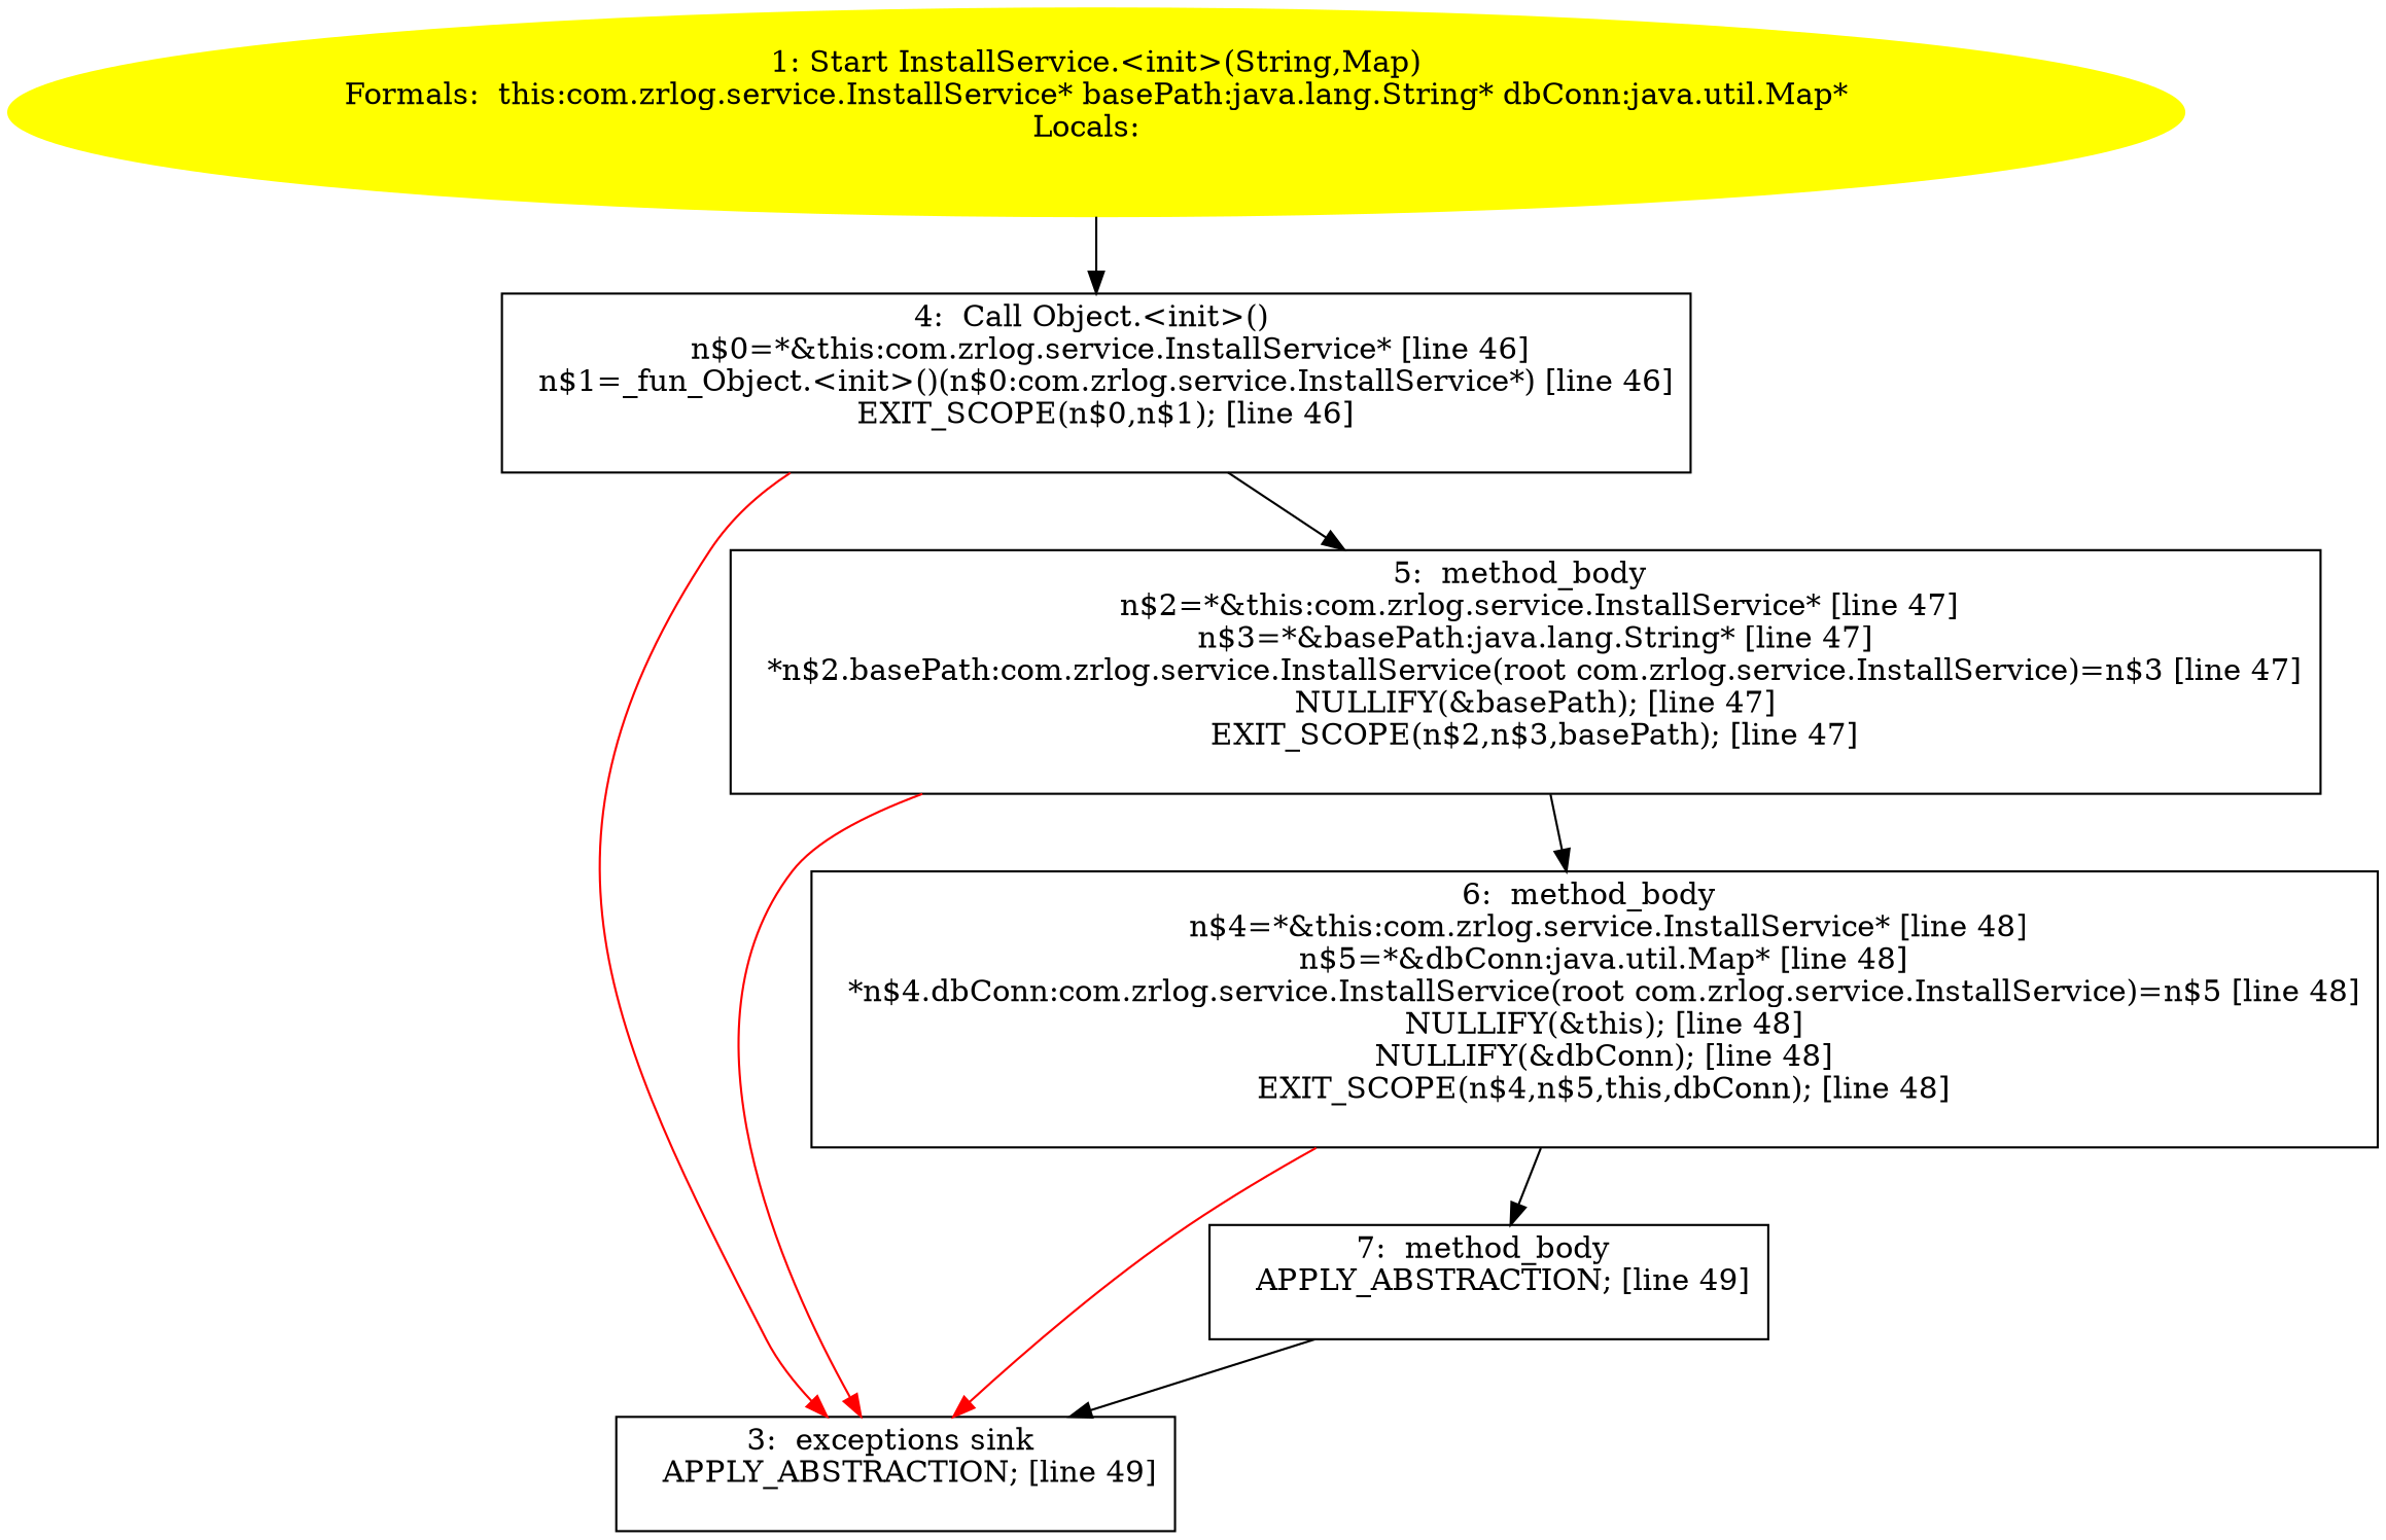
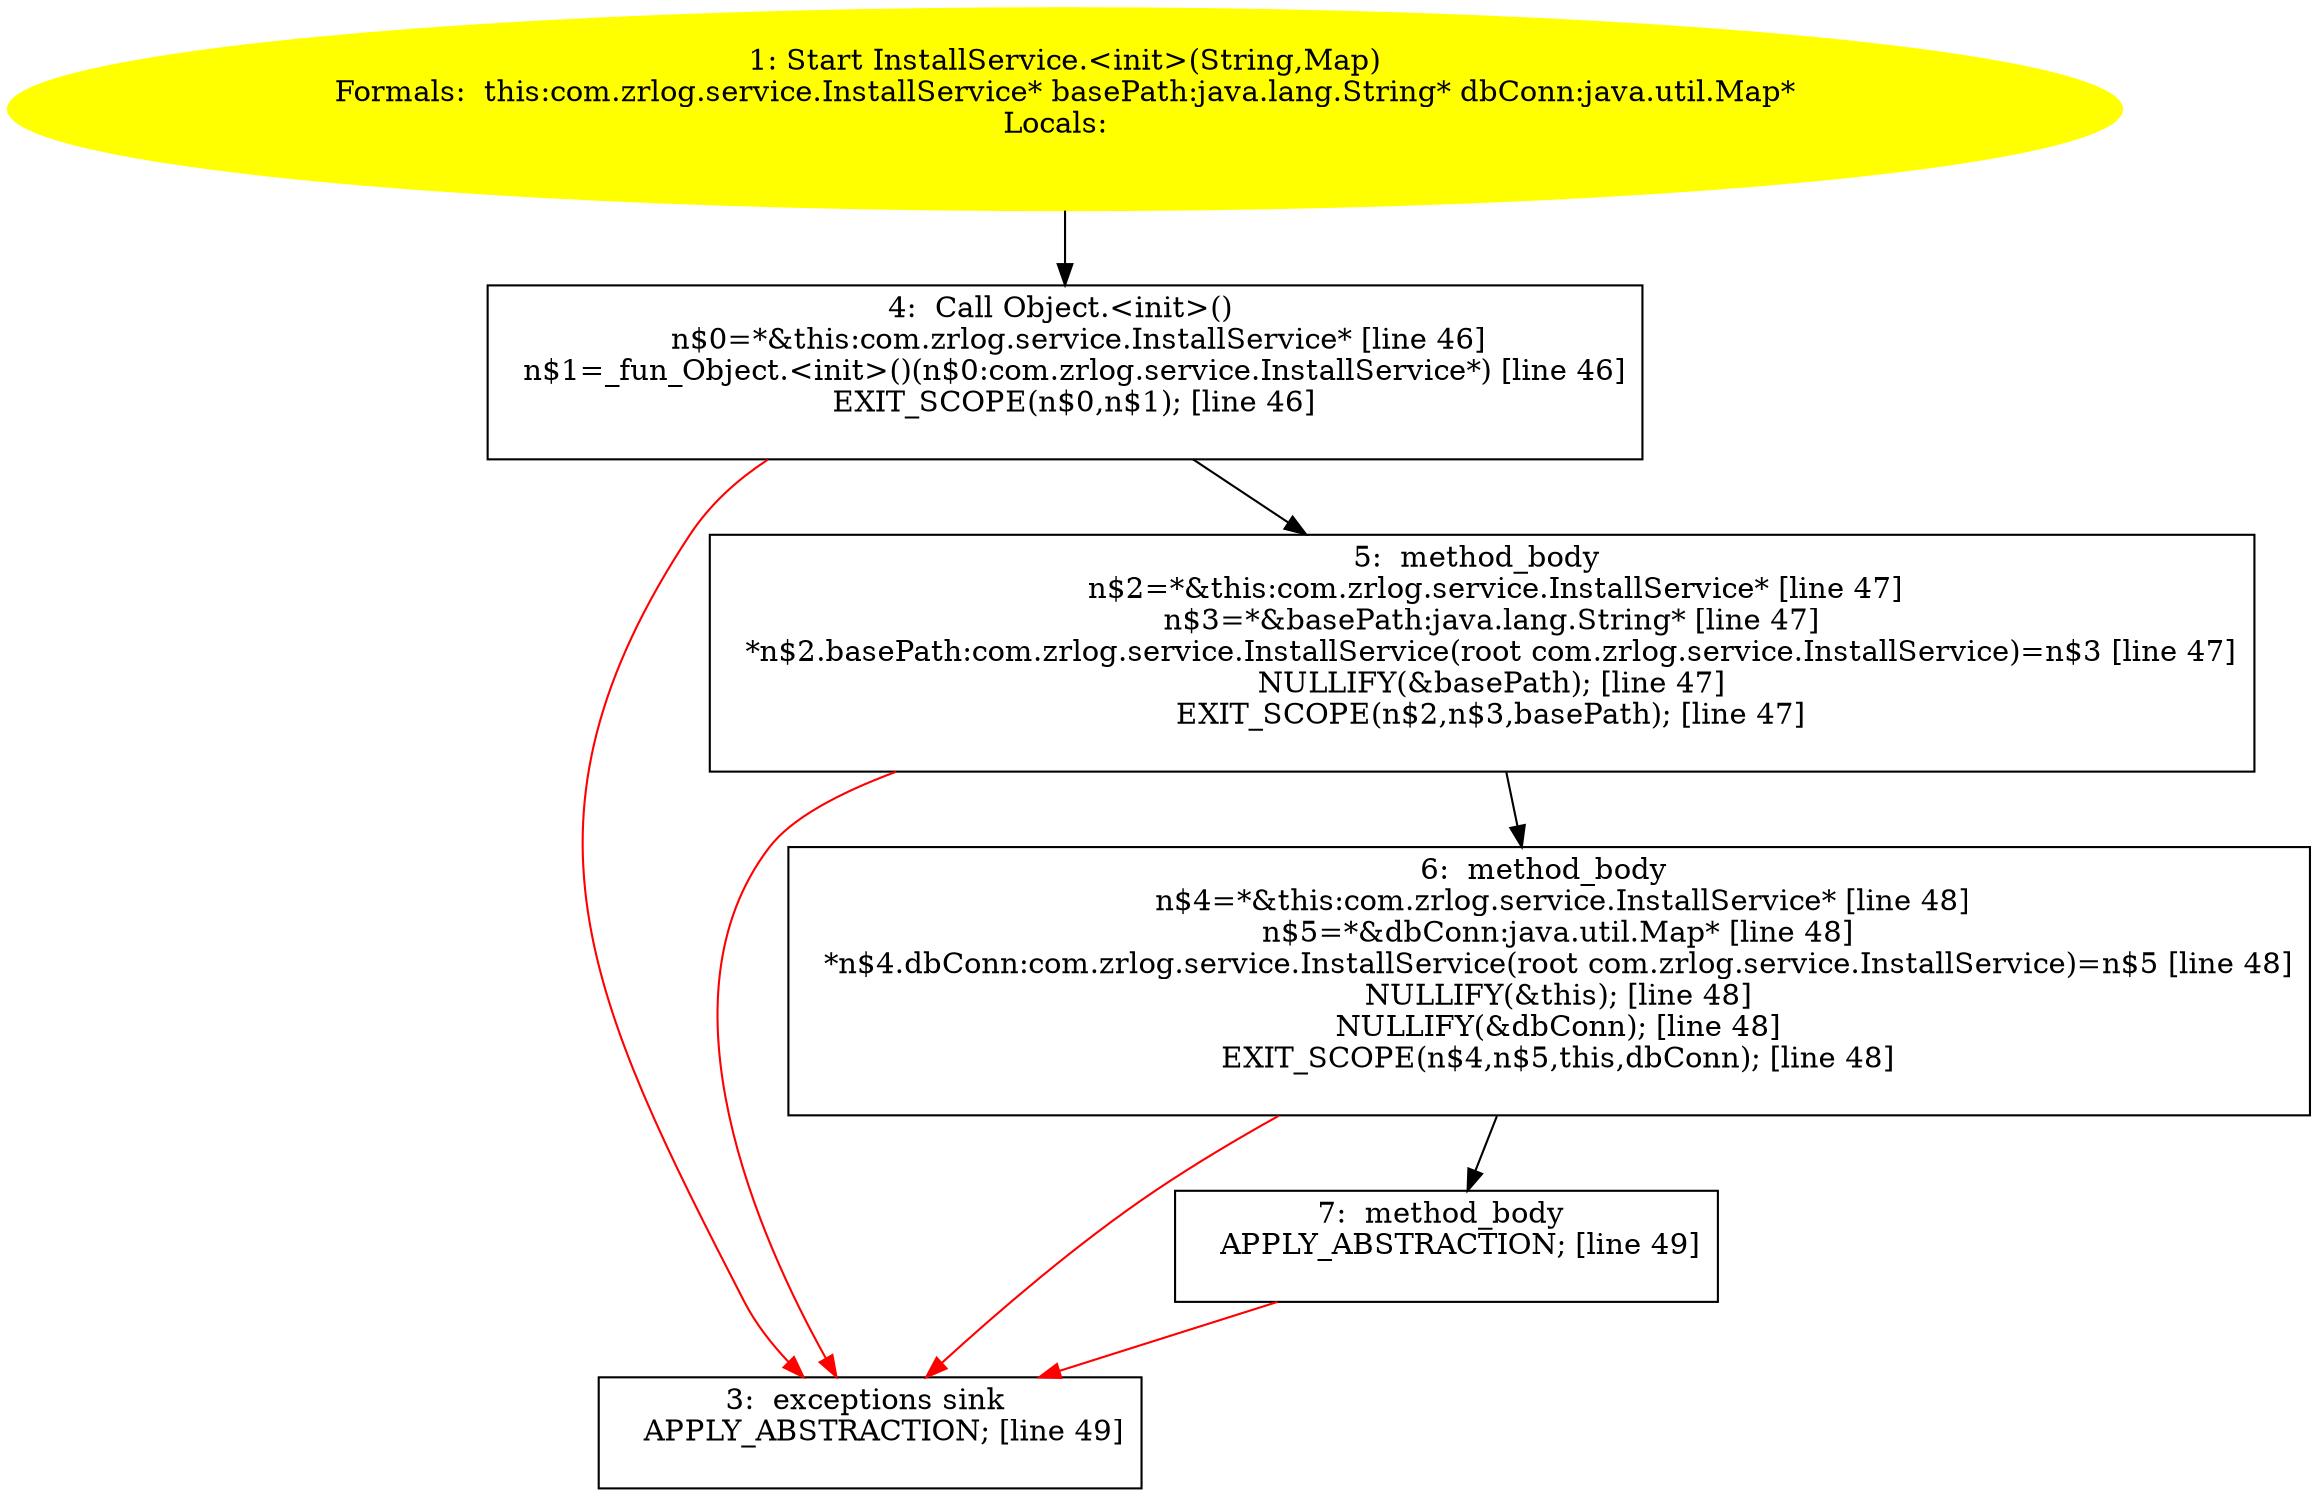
  digraph {
    node [shape=box]
    n1 [color=yellow label="1: Start InstallService.<init>(String,Map)\nFormals:  this:com.zrlog.service.InstallService* basePath:java.lang.String* dbConn:java.util.Map*\nLocals:  \n  " style=filled shape=""]
    n2 [label="4:  Call Object.<init>() \n   n$0=*&this:com.zrlog.service.InstallService* [line 46]\n  n$1=_fun_Object.<init>()(n$0:com.zrlog.service.InstallService*) [line 46]\n  EXIT_SCOPE(n$0,n$1); [line 46]\n "]
    n3 [label="3:  exceptions sink \n   APPLY_ABSTRACTION; [line 49]\n "]
    n4 [label="5:  method_body \n   n$2=*&this:com.zrlog.service.InstallService* [line 47]\n  n$3=*&basePath:java.lang.String* [line 47]\n  *n$2.basePath:com.zrlog.service.InstallService(root com.zrlog.service.InstallService)=n$3 [line 47]\n  NULLIFY(&basePath); [line 47]\n  EXIT_SCOPE(n$2,n$3,basePath); [line 47]\n "]
    n5 [label="6:  method_body \n   n$4=*&this:com.zrlog.service.InstallService* [line 48]\n  n$5=*&dbConn:java.util.Map* [line 48]\n  *n$4.dbConn:com.zrlog.service.InstallService(root com.zrlog.service.InstallService)=n$5 [line 48]\n  NULLIFY(&this); [line 48]\n  NULLIFY(&dbConn); [line 48]\n  EXIT_SCOPE(n$4,n$5,this,dbConn); [line 48]\n "]
    n6 [label="7:  method_body \n   APPLY_ABSTRACTION; [line 49]\n "]
    n1 -> n2
    n2 -> n3 [color=red]
    n2 -> n4
    n4 -> n3 [color=red]
    n4 -> n5
    n5 -> n3 [color=red]
    n5 -> n6
-   n6 -> n3 [color=black]
+   n6 -> n3 [color=red]
  }
